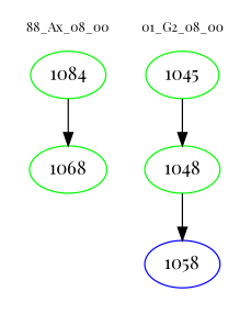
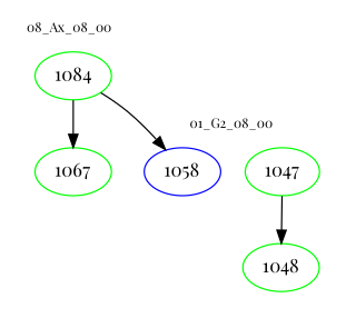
  digraph {
    fontname="Playfair Display"
    node [color=green fontname="Playfair Display"]
    edge [color=black fontname="Playfair Display"]
    n1 [label=1084]
-   n2 [label=1068]
+   n2 [label=1067]
    n3 [label=1048]
-   n4 [label=1045]
+   n4 [label=1047]
    n5 [color=blue label=1058]
    subgraph cluster_1 {
      color=white
      fontsize=10
-     label="88_Ax_08_00"
+     label="08_Ax_08_00"
      n1
      n2
    }
    subgraph cluster_2 {
      color=white
      fontsize=10
      label="01_G2_08_00"
      n3
      n4
      n5
    }
    n1 -> n2
-   n3 -> n5
+   n1 -> n5
    n4 -> n3
  }
